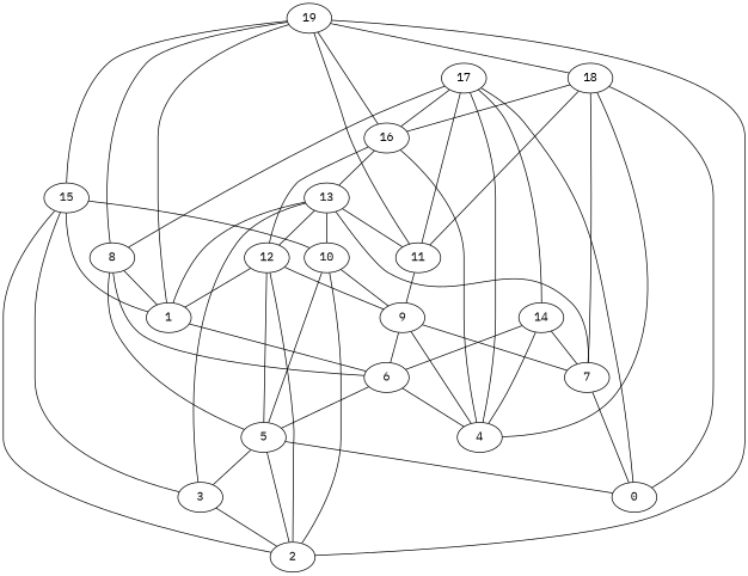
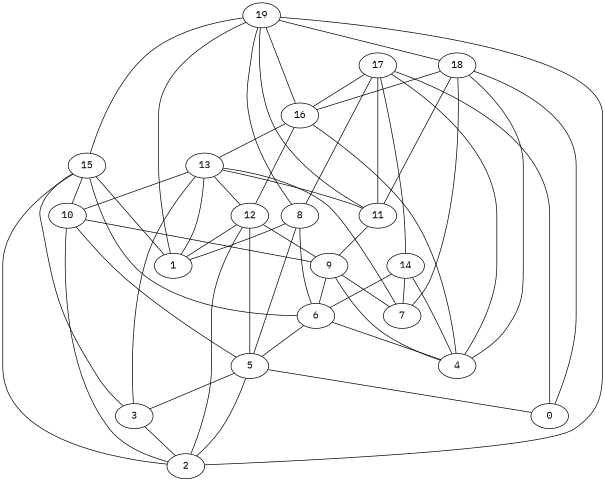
  digraph {
    fontname="IBM Plex Mono"
    node [fontname="IBM Plex Mono"]
    edge [dir=none fontname="IBM Plex Mono"]
    11
    9
    6
    4
    7
    5
    3
    2
    0
    10
    15
    1
    14
    18
    16
    13
    12
    19
    8
    17
    subgraph sub_1 {
      11
      9
      6
      4
      7
      5
      3
      2
      0
      10
      15
      1
      14
      18
      16
      13
      12
      19
      8
      17
    }
    11 -> 9
    9 -> 6
    9 -> 4
    9 -> 7
    6 -> 4
    6 -> 5
-   7 -> 0
    5 -> 3
    5 -> 2
    5 -> 0
    3 -> 2
    10 -> 9
    10 -> 5
    10 -> 2
-   1 -> 6
+   15 -> 6
    15 -> 3
    15 -> 2
    15 -> 10
    15 -> 1
    14 -> 6
    14 -> 4
    14 -> 7
    18 -> 11
    18 -> 4
    18 -> 7
    18 -> 0
    18 -> 16
    16 -> 4
    16 -> 13
    16 -> 12
    13 -> 11
    13 -> 7
    13 -> 3
    13 -> 10
    13 -> 1
    13 -> 12
    12 -> 9
    12 -> 5
    12 -> 2
    12 -> 1
    19 -> 11
    19 -> 2
    19 -> 15
    19 -> 1
    19 -> 18
    19 -> 16
    19 -> 8
    8 -> 6
    8 -> 5
    8 -> 1
    17 -> 11
    17 -> 4
    17 -> 0
    17 -> 14
    17 -> 16
    17 -> 8
  }
